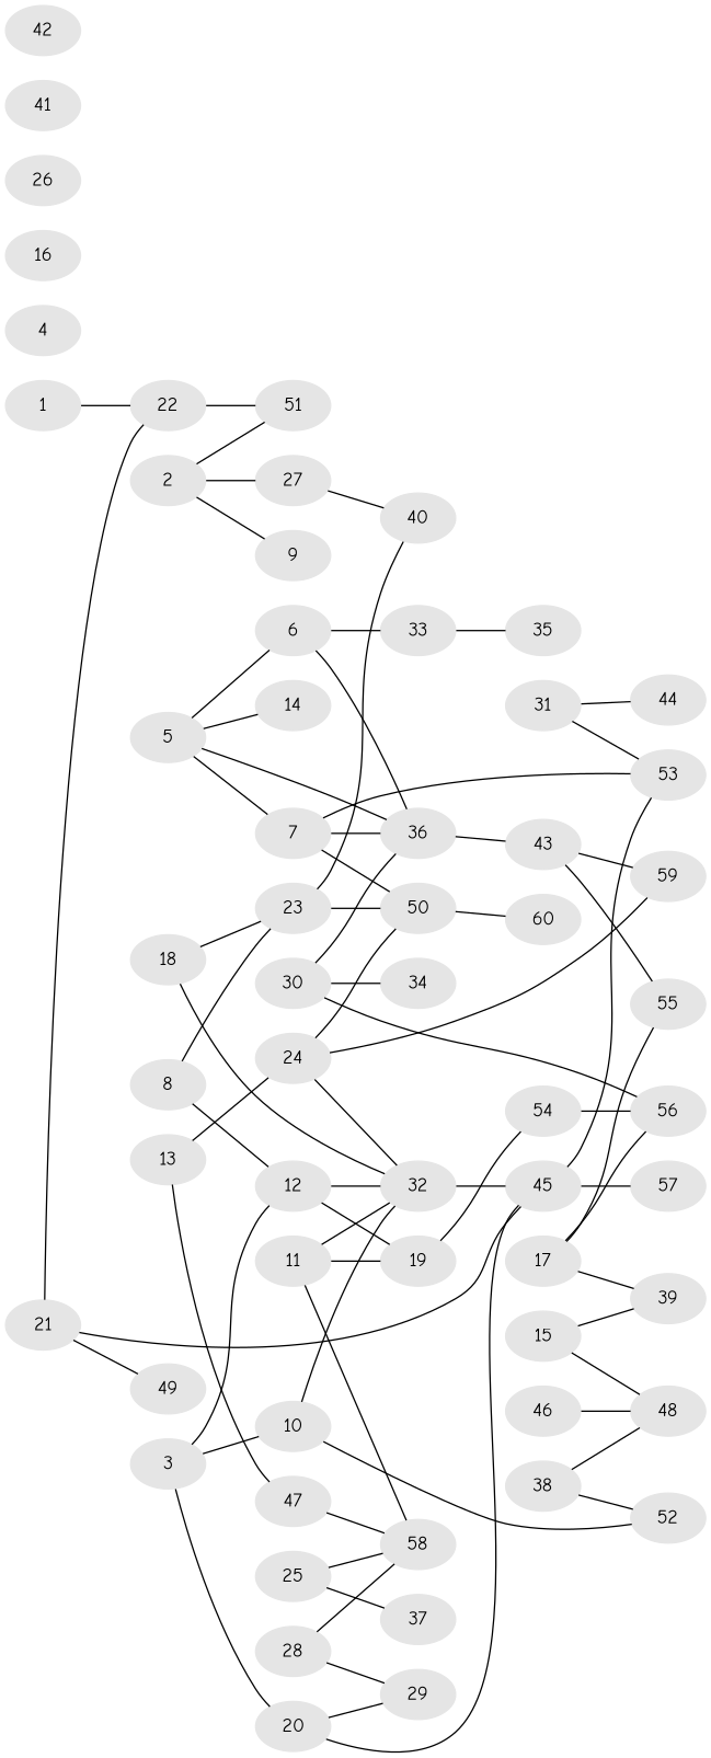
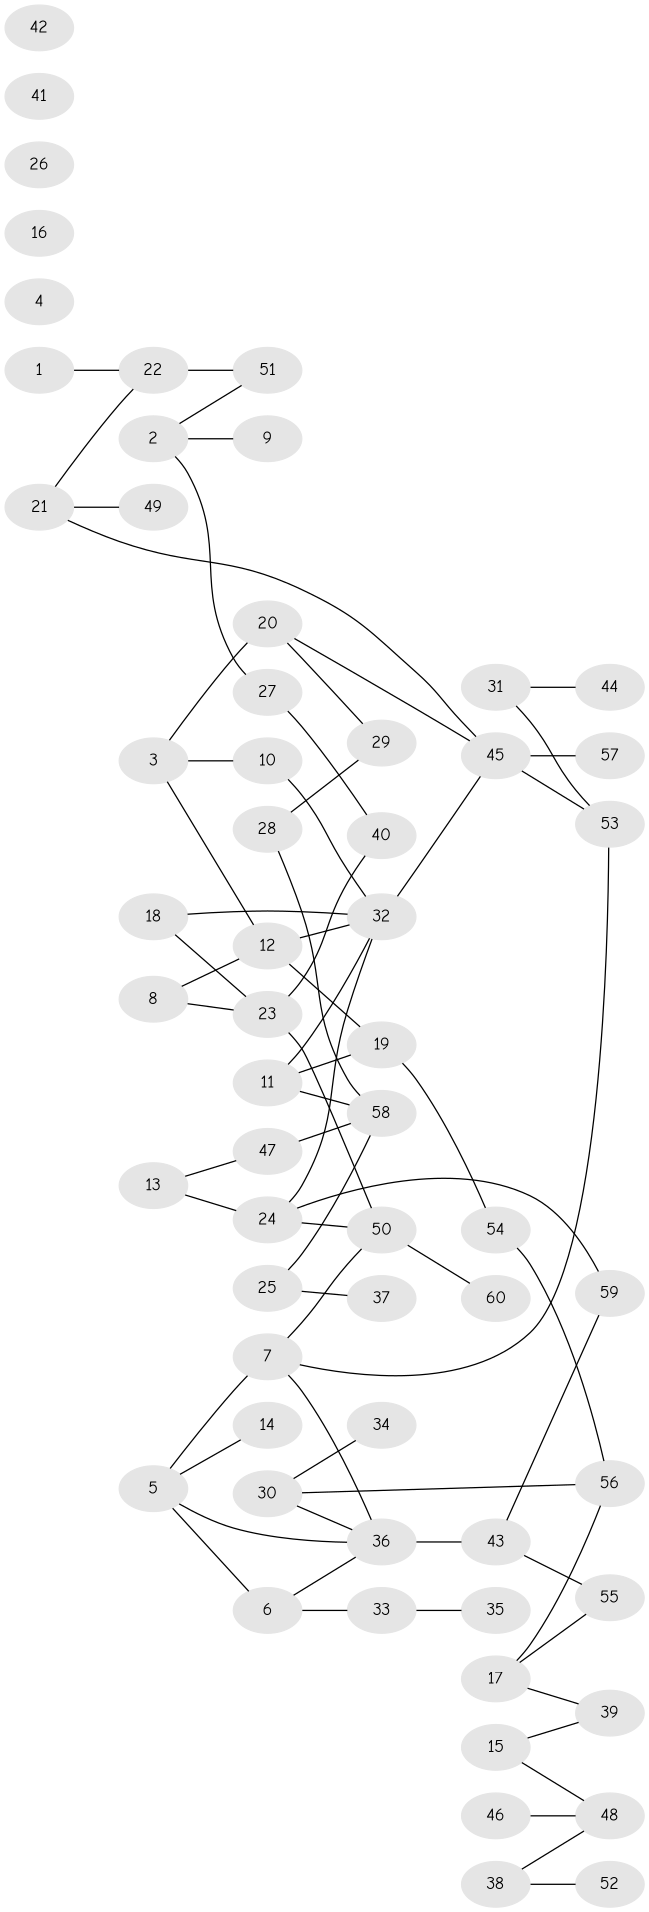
  graph {
    fontname="Comic Neue"
    rankdir=LR
    node [color=gray90 fontname="Comic Neue" style=filled]
    edge [fontname="Comic Neue"]
    1
    22
    10
    32
    52
    51
    2
    9
    27
    40
    3
    12
    20
    19
    29
    45
    4
    5
    6
    7
    14
    36
    33
    50
    53
    43
    35
    60
    8
    23
    11
    58
    54
    13
    24
    47
    59
    15
    39
    48
    16
    17
    55
    56
    18
    57
    21
    49
    25
    37
    26
    28
    30
    34
    31
    44
    38
    41
    42
    46
    1 -- 22
    22 -- 51
    10 -- 32
-   10 -- 52
    32 -- 45
    2 -- 51
    2 -- 9
    2 -- 27
    27 -- 40
    3 -- 10
    3 -- 12
    3 -- 20
    12 -- 32
    12 -- 19
    20 -- 29
    20 -- 45
    19 -- 54
    45 -- 53
    45 -- 57
    5 -- 6
    5 -- 7
    5 -- 14
    5 -- 36
    6 -- 36
    6 -- 33
    7 -- 36
    7 -- 50
    7 -- 53
    36 -- 43
    33 -- 35
    50 -- 60
    43 -- 59
    43 -- 55
    8 -- 12
    8 -- 23
    23 -- 40
    23 -- 50
    11 -- 32
    11 -- 19
    11 -- 58
    54 -- 56
    13 -- 24
    13 -- 47
    24 -- 32
    24 -- 50
    24 -- 59
    47 -- 58
    15 -- 39
    15 -- 48
    17 -- 39
    17 -- 55
    17 -- 56
    18 -- 32
    18 -- 23
    21 -- 22
    21 -- 45
    21 -- 49
    25 -- 58
    25 -- 37
    28 -- 29
    28 -- 58
    30 -- 36
    30 -- 56
    30 -- 34
    31 -- 53
    31 -- 44
    38 -- 52
    38 -- 48
    46 -- 48
  }
